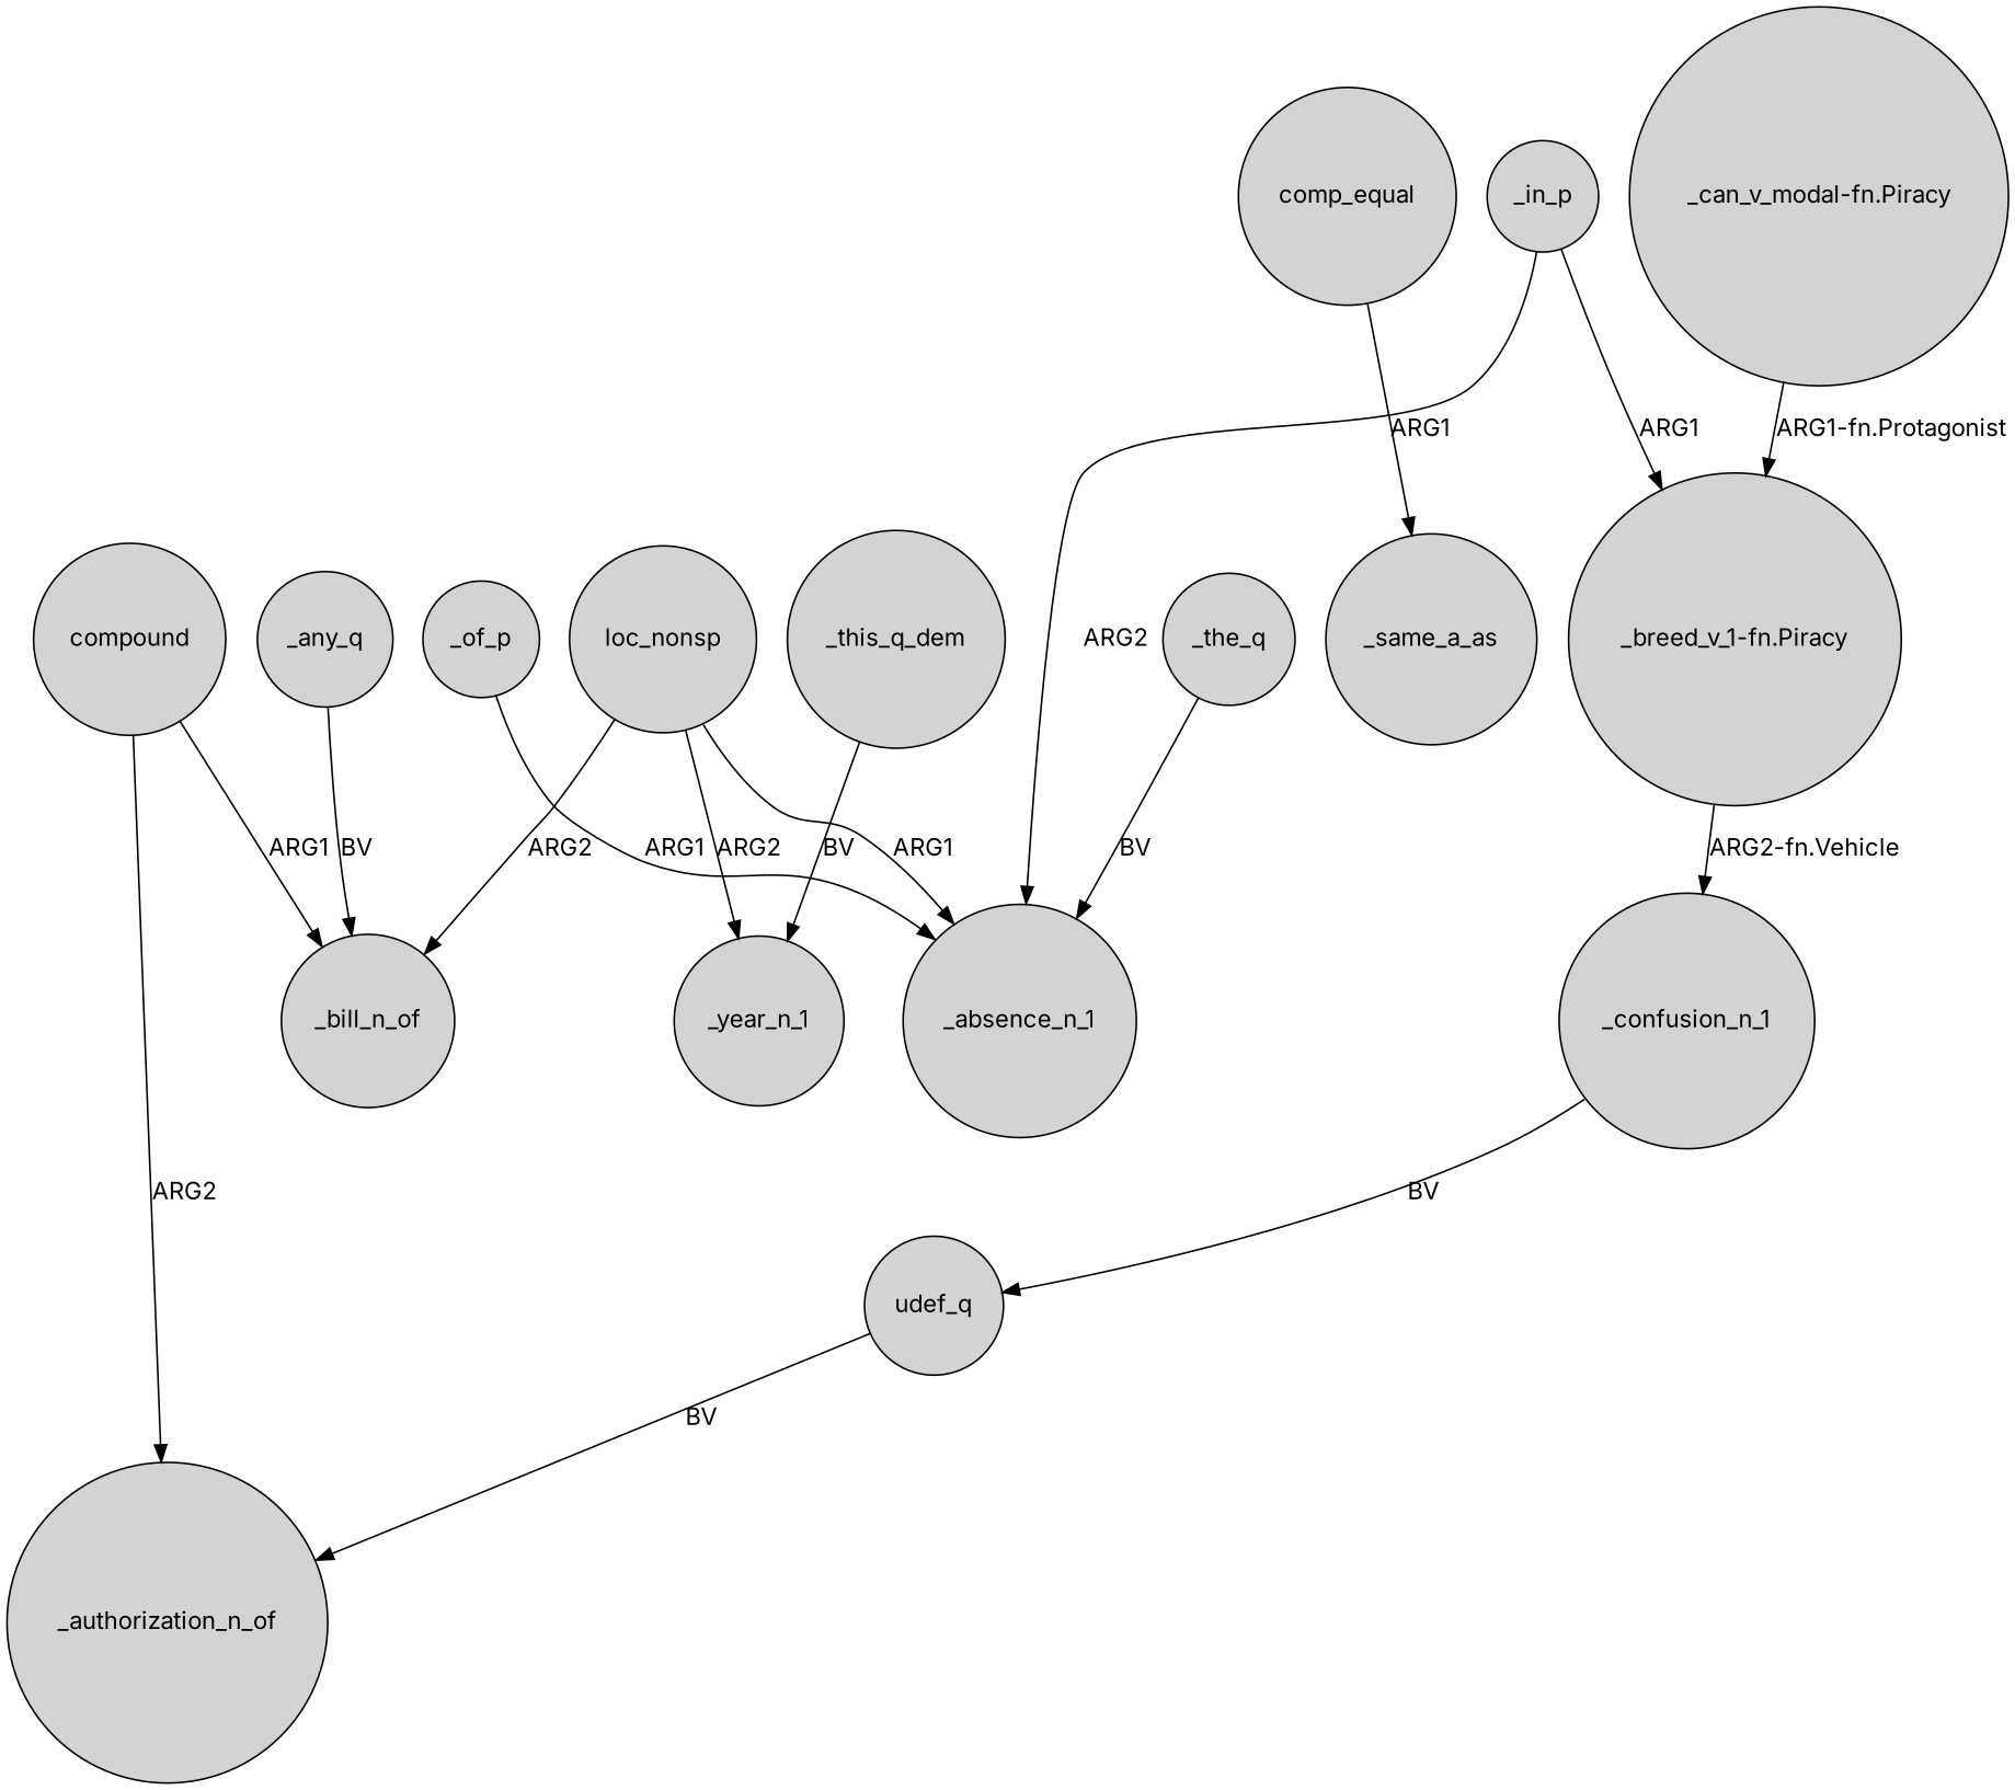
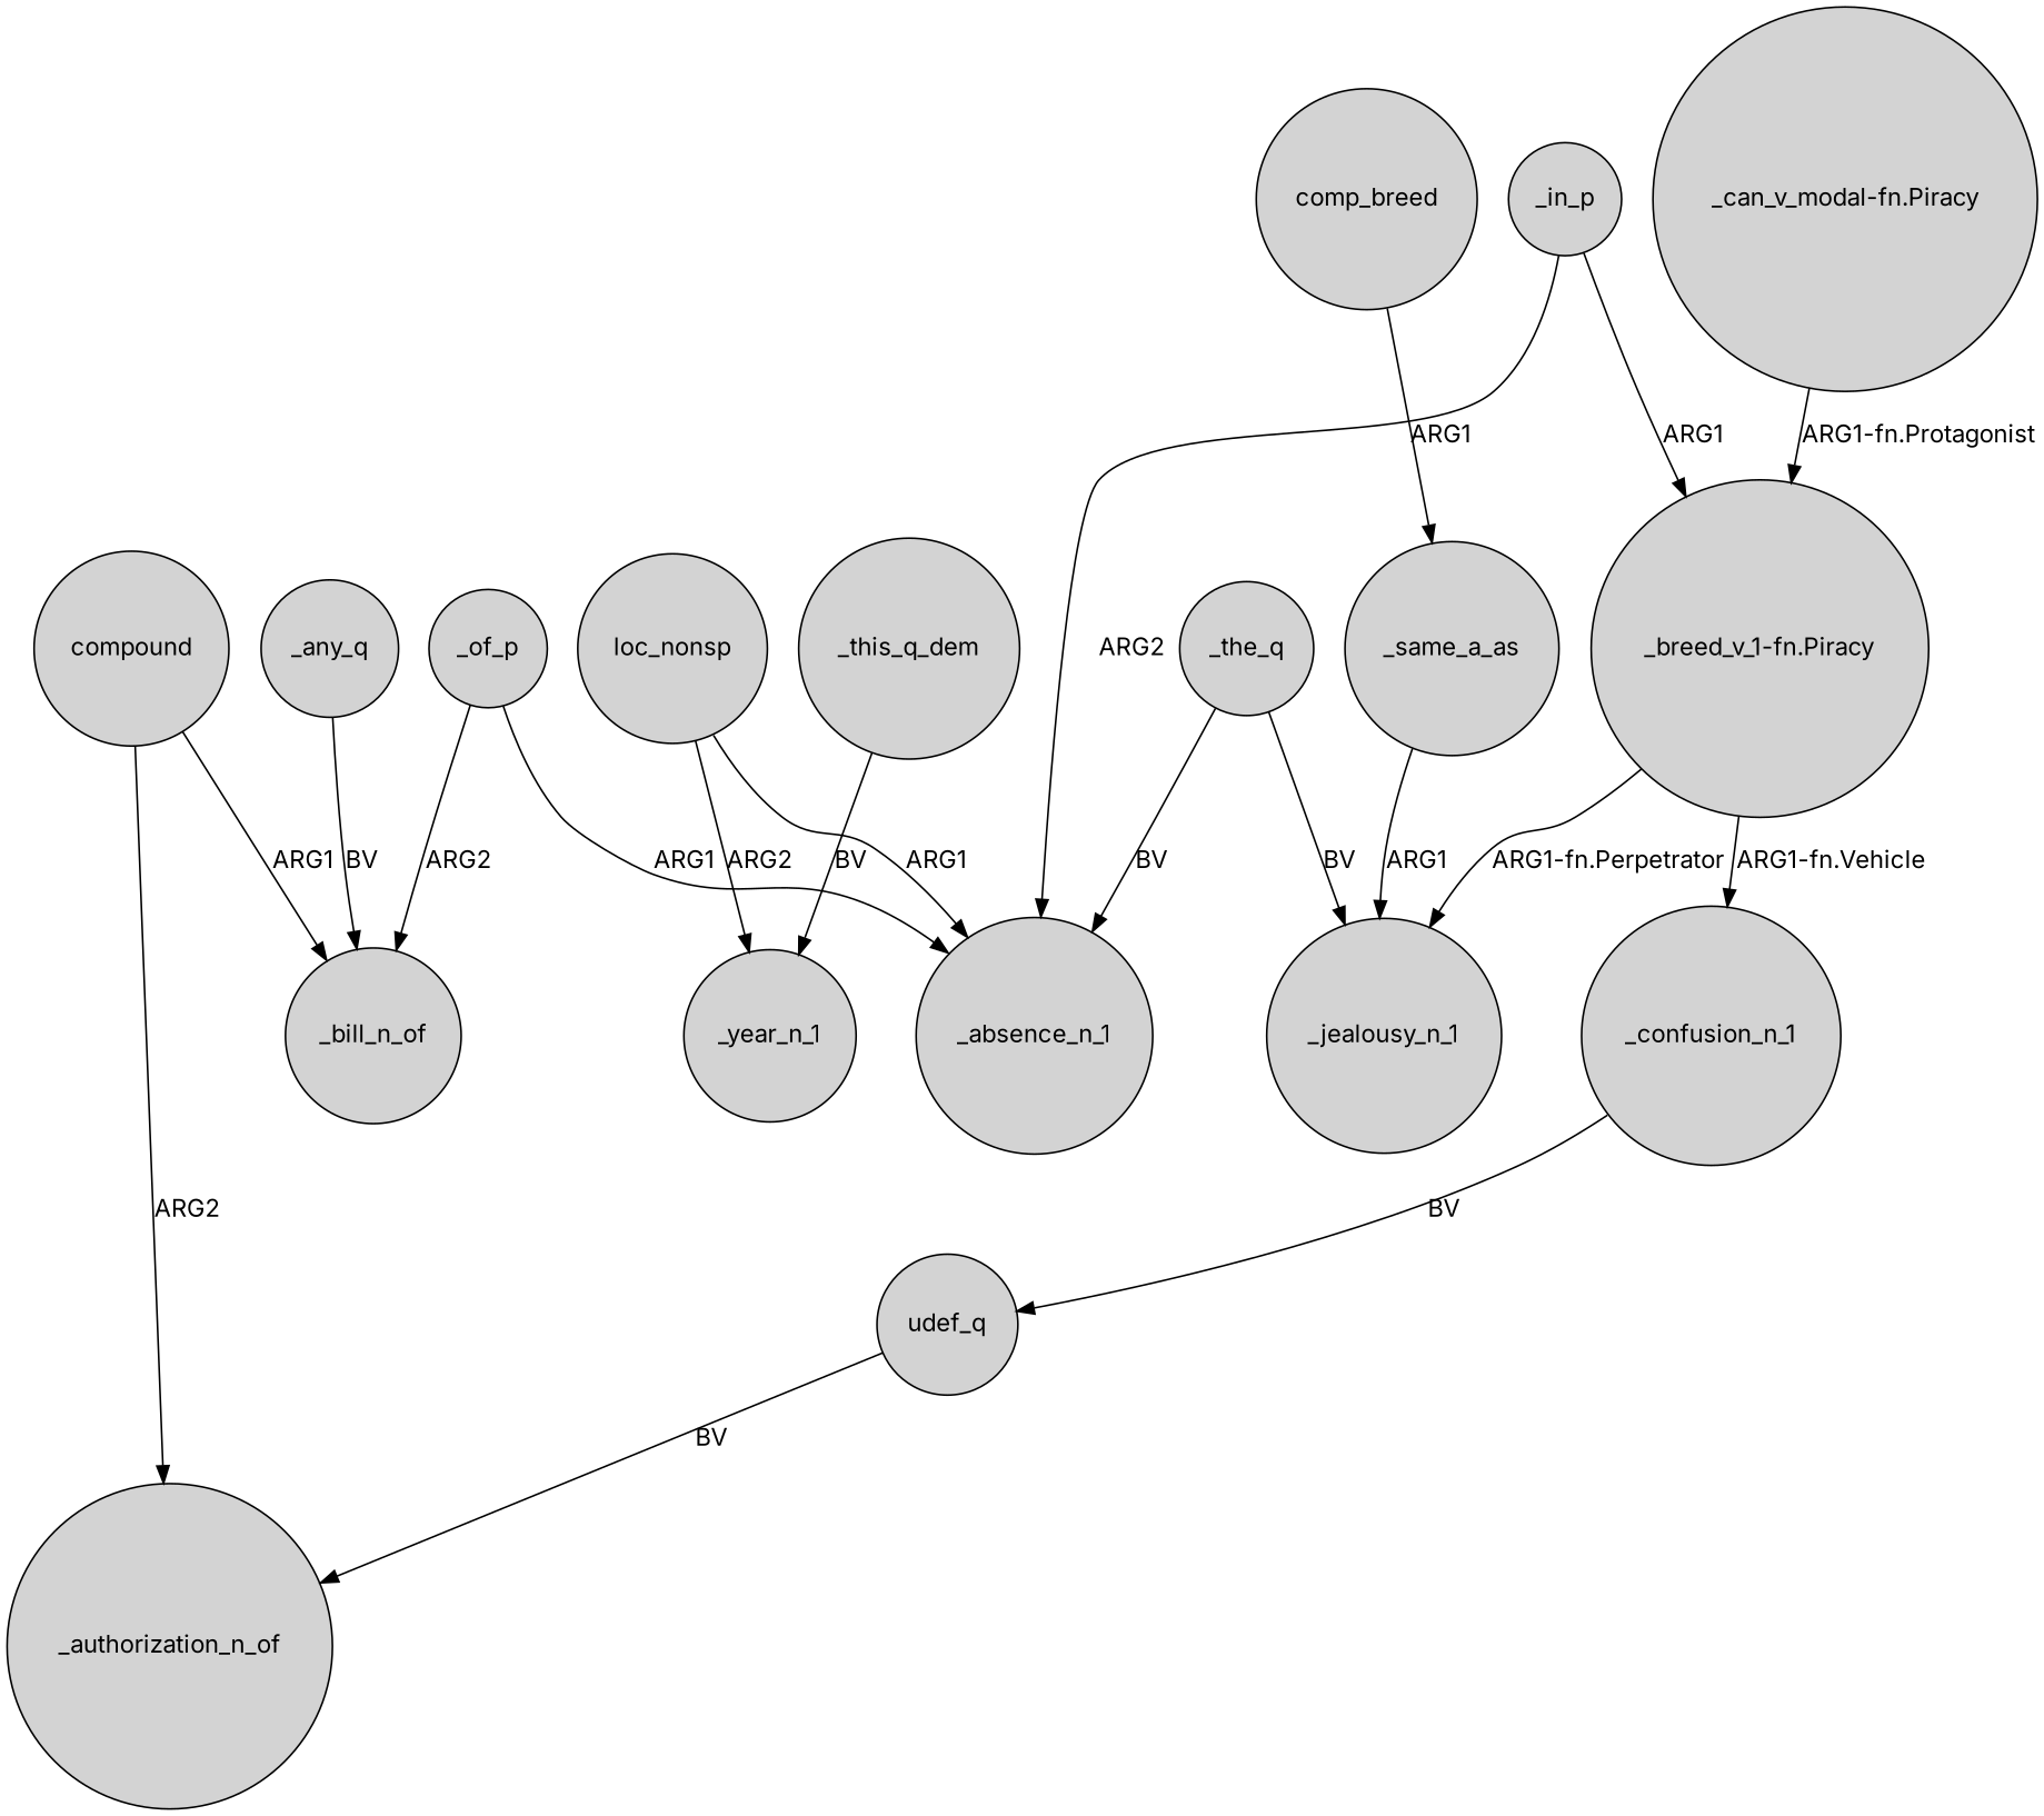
  digraph {
    fontname=Inter
    node [fontname=Inter shape=circle style=filled]
    edge [fontname=Inter]
    udef_q
    _authorization_n_of
    _confusion_n_1
    loc_nonsp
    _absence_n_1
    _year_n_1
    compound
    _bill_n_of
    _of_p
    "_breed_v_1-fn.Piracy"
+   _jealousy_n_1
    _in_p
    _same_a_as
    _the_q
    _this_q_dem
    n16 [label="_can_v_modal-fn.Piracy"]
-   comp_equal
+   comp_equal [label=comp_breed]
    _any_q
    udef_q -> _authorization_n_of [label=BV]
    _confusion_n_1 -> udef_q [label=BV]
    loc_nonsp -> _absence_n_1 [label=ARG1]
    loc_nonsp -> _year_n_1 [label=ARG2]
    compound -> _authorization_n_of [label=ARG2]
    compound -> _bill_n_of [label=ARG1]
    _of_p -> _absence_n_1 [label=ARG1]
-   loc_nonsp -> _bill_n_of [label=ARG2]
-   "_breed_v_1-fn.Piracy" -> _confusion_n_1 [label="ARG2-fn.Vehicle"]
+   _of_p -> _bill_n_of [label=ARG2]
+   "_breed_v_1-fn.Piracy" -> _confusion_n_1 [label="ARG1-fn.Vehicle"]
+   "_breed_v_1-fn.Piracy" -> _jealousy_n_1 [label="ARG1-fn.Perpetrator"]
    _in_p -> _absence_n_1 [label=ARG2]
    _in_p -> "_breed_v_1-fn.Piracy" [label=ARG1]
+   _same_a_as -> _jealousy_n_1 [label=ARG1]
    _the_q -> _absence_n_1 [label=BV]
+   _the_q -> _jealousy_n_1 [label=BV]
    _this_q_dem -> _year_n_1 [label=BV]
    n16 -> "_breed_v_1-fn.Piracy" [label="ARG1-fn.Protagonist"]
    comp_equal -> _same_a_as [label=ARG1]
    _any_q -> _bill_n_of [label=BV]
  }
